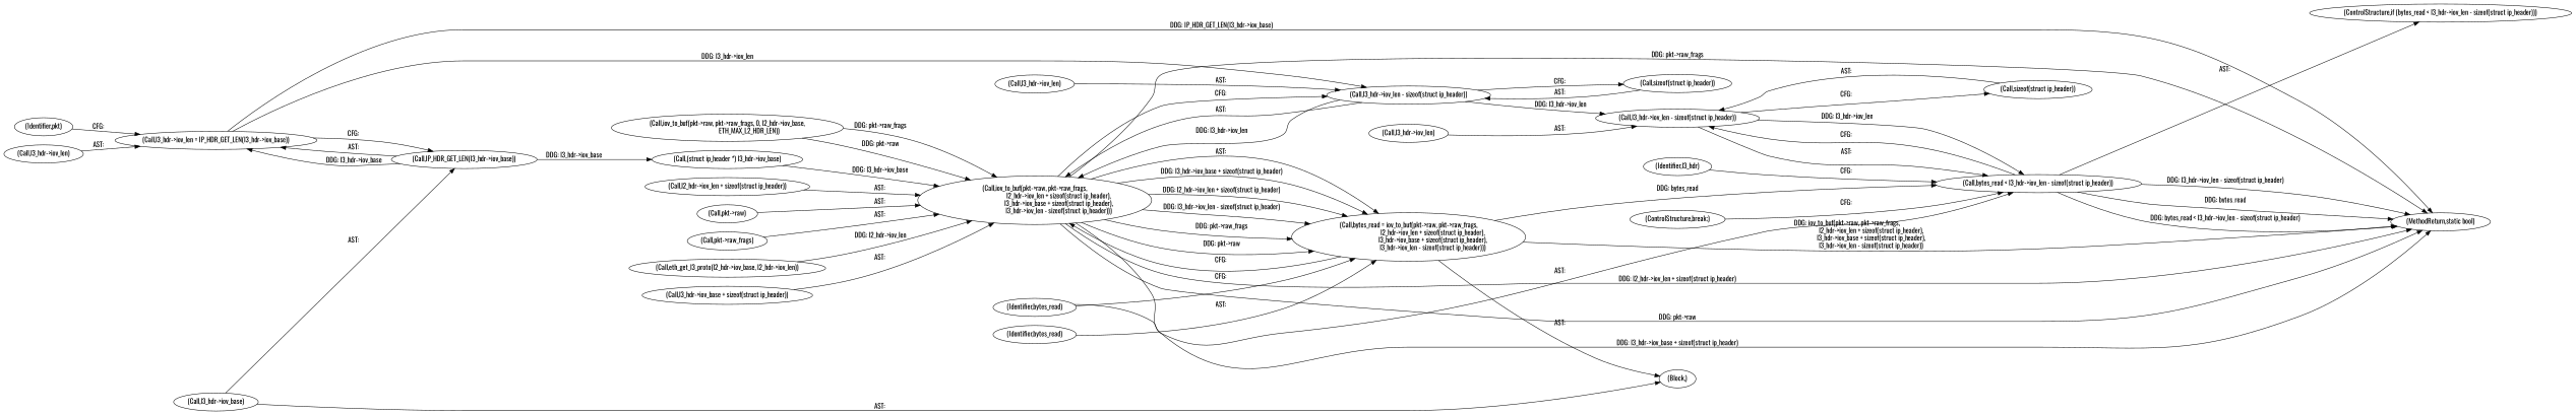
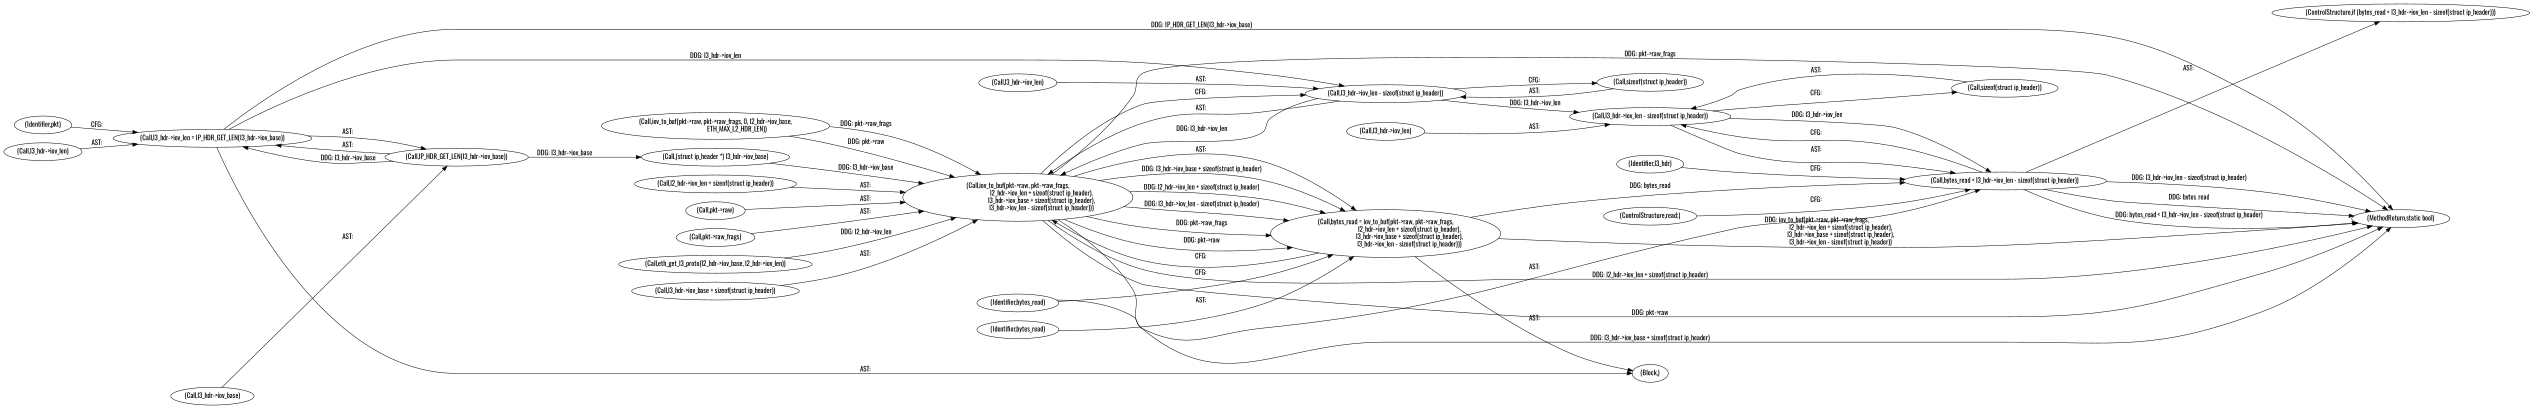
  digraph {
    fontname=Oswald
    rankdir=LR
    node [fontname=Oswald]
    edge [fontname=Oswald]
    n1 [label="(Call,l3_hdr->iov_len = IP_HDR_GET_LEN(l3_hdr->iov_base))"]
    n2 [label="(Call,IP_HDR_GET_LEN(l3_hdr->iov_base))"]
    n3 [label="(Call,l3_hdr->iov_len - sizeof(struct ip_header))"]
    n4 [label="(MethodReturn,static bool)"]
    n5 [label="(Block,)"]
    n6 [label="(Call,(struct ip_header *) l3_hdr->iov_base)"]
    n7 [label="(Call,iov_to_buf(pkt->raw, pkt->raw_frags,\n                                l2_hdr->iov_len + sizeof(struct ip_header),\n                                l3_hdr->iov_base + sizeof(struct ip_header),\n                                l3_hdr->iov_len - sizeof(struct ip_header)))"]
    n8 [label="(Call,l3_hdr->iov_len - sizeof(struct ip_header))"]
    n9 [label="(Call,sizeof(struct ip_header))"]
    n10 [label="(Call,l3_hdr->iov_base)"]
    n11 [label="(Call,bytes_read = iov_to_buf(pkt->raw, pkt->raw_frags,\n                                l2_hdr->iov_len + sizeof(struct ip_header),\n                                l3_hdr->iov_base + sizeof(struct ip_header),\n                                l3_hdr->iov_len - sizeof(struct ip_header)))"]
    n12 [label="(Call,bytes_read < l3_hdr->iov_len - sizeof(struct ip_header))"]
    n13 [label="(Call,sizeof(struct ip_header))"]
    n14 [label="(ControlStructure,if (bytes_read < l3_hdr->iov_len - sizeof(struct ip_header)))"]
    n15 [label="(Call,l3_hdr->iov_len)"]
    n16 [label="(Call,l2_hdr->iov_len + sizeof(struct ip_header))"]
    n17 [label="(Identifier,pkt)"]
-   n18 [label="(ControlStructure,break;)"]
+   n18 [label="(ControlStructure,read;)"]
    n19 [label="(Call,pkt->raw)"]
    n20 [label="(Call,pkt->raw_frags)"]
    n21 [label="(Call,eth_get_l3_proto(l2_hdr->iov_base, l2_hdr->iov_len))"]
    n22 [label="(Call,l3_hdr->iov_len)"]
    n23 [label="(Call,l3_hdr->iov_len)"]
    n24 [label="(Call,l3_hdr->iov_base + sizeof(struct ip_header))"]
    n25 [label="(Identifier,bytes_read)"]
    n26 [label="(Identifier,l3_hdr)"]
    n27 [label="(Call,iov_to_buf(pkt->raw, pkt->raw_frags, 0, l2_hdr->iov_base,\n                             ETH_MAX_L2_HDR_LEN))"]
    n28 [label="(Identifier,bytes_read)"]
-   n1 -> n2 [label="CFG: "]
+   n1 -> n2 [label="AST: "]
    n1 -> n3 [label="DDG: l3_hdr->iov_len"]
    n1 -> n4 [label="DDG: IP_HDR_GET_LEN(l3_hdr->iov_base)"]
-   n10 -> n5 [label="AST: "]
+   n1 -> n5 [label="AST: "]
    n2 -> n1 [label="AST: "]
    n2 -> n1 [label="DDG: l3_hdr->iov_base"]
    n2 -> n6 [label="DDG: l3_hdr->iov_base"]
    n3 -> n7 [label="AST: "]
    n3 -> n7 [label="DDG: l3_hdr->iov_len"]
    n3 -> n8 [label="DDG: l3_hdr->iov_len"]
    n3 -> n9 [label="CFG: "]
    n6 -> n7 [label="DDG: l3_hdr->iov_base"]
    n7 -> n3 [label="CFG: "]
    n7 -> n4 [label="DDG: pkt->raw_frags"]
    n7 -> n4 [label="DDG: l2_hdr->iov_len + sizeof(struct ip_header)"]
    n7 -> n4 [label="DDG: pkt->raw"]
    n7 -> n4 [label="DDG: l3_hdr->iov_base + sizeof(struct ip_header)"]
    n7 -> n11 [label="AST: "]
    n7 -> n11 [label="DDG: l3_hdr->iov_base + sizeof(struct ip_header)"]
    n7 -> n11 [label="DDG: l2_hdr->iov_len + sizeof(struct ip_header)"]
    n7 -> n11 [label="DDG: l3_hdr->iov_len - sizeof(struct ip_header)"]
    n7 -> n11 [label="DDG: pkt->raw_frags"]
    n7 -> n11 [label="DDG: pkt->raw"]
    n8 -> n12 [label="AST: "]
    n8 -> n12 [label="DDG: l3_hdr->iov_len"]
    n8 -> n13 [label="CFG: "]
    n9 -> n3 [label="AST: "]
    n10 -> n2 [label="AST: "]
    n11 -> n4 [label="DDG: iov_to_buf(pkt->raw, pkt->raw_frags,\n                                l2_hdr->iov_len + sizeof(struct ip_header),\n                                l3_hdr->iov_base + sizeof(struct ip_header),\n                                l3_hdr->iov_len - sizeof(struct ip_header))"]
    n11 -> n5 [label="AST: "]
    n11 -> n7 [label="CFG: "]
    n11 -> n12 [label="DDG: bytes_read"]
    n12 -> n4 [label="DDG: l3_hdr->iov_len - sizeof(struct ip_header)"]
    n12 -> n4 [label="DDG: bytes_read"]
    n12 -> n4 [label="DDG: bytes_read < l3_hdr->iov_len - sizeof(struct ip_header)"]
    n12 -> n8 [label="CFG: "]
    n12 -> n14 [label="AST: "]
    n13 -> n8 [label="AST: "]
    n15 -> n3 [label="AST: "]
    n16 -> n7 [label="AST: "]
    n17 -> n1 [label="CFG: "]
    n18 -> n12 [label="CFG: "]
    n19 -> n7 [label="AST: "]
    n20 -> n7 [label="AST: "]
    n21 -> n7 [label="DDG: l2_hdr->iov_len"]
    n22 -> n8 [label="AST: "]
    n23 -> n1 [label="AST: "]
    n24 -> n7 [label="AST: "]
    n25 -> n11 [label="AST: "]
    n26 -> n12 [label="CFG: "]
    n27 -> n7 [label="DDG: pkt->raw"]
    n27 -> n7 [label="DDG: pkt->raw_frags"]
    n28 -> n11 [label="CFG: "]
    n28 -> n12 [label="AST: "]
  }
